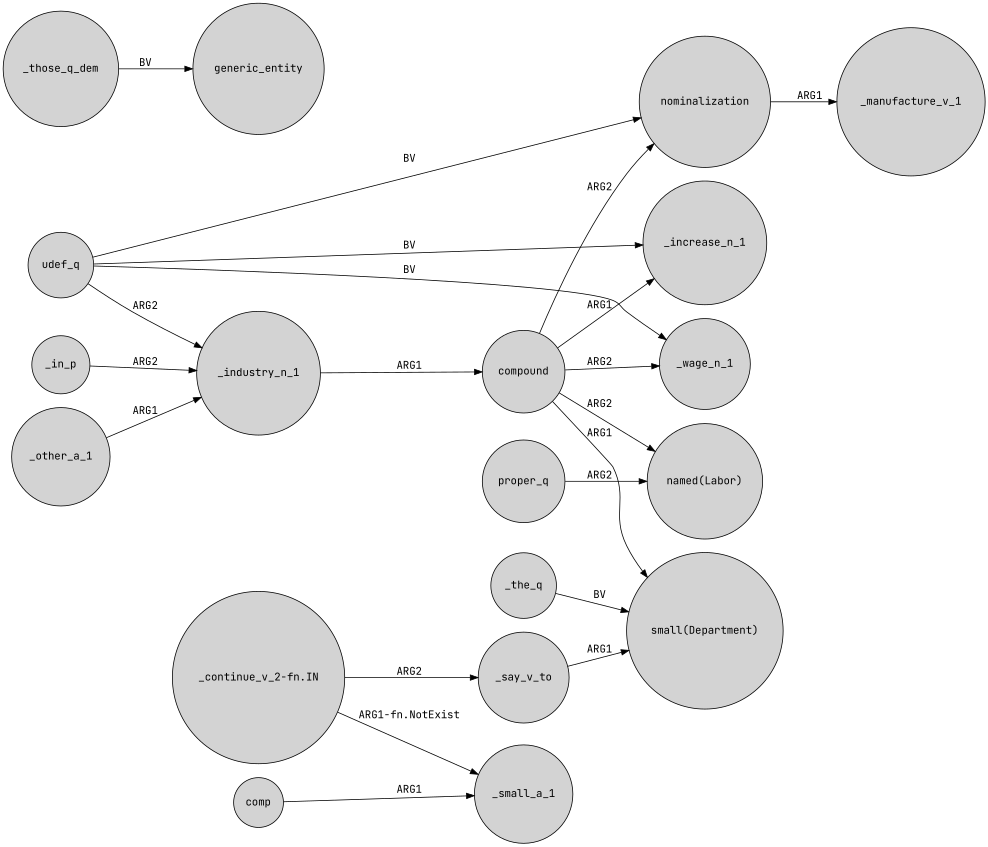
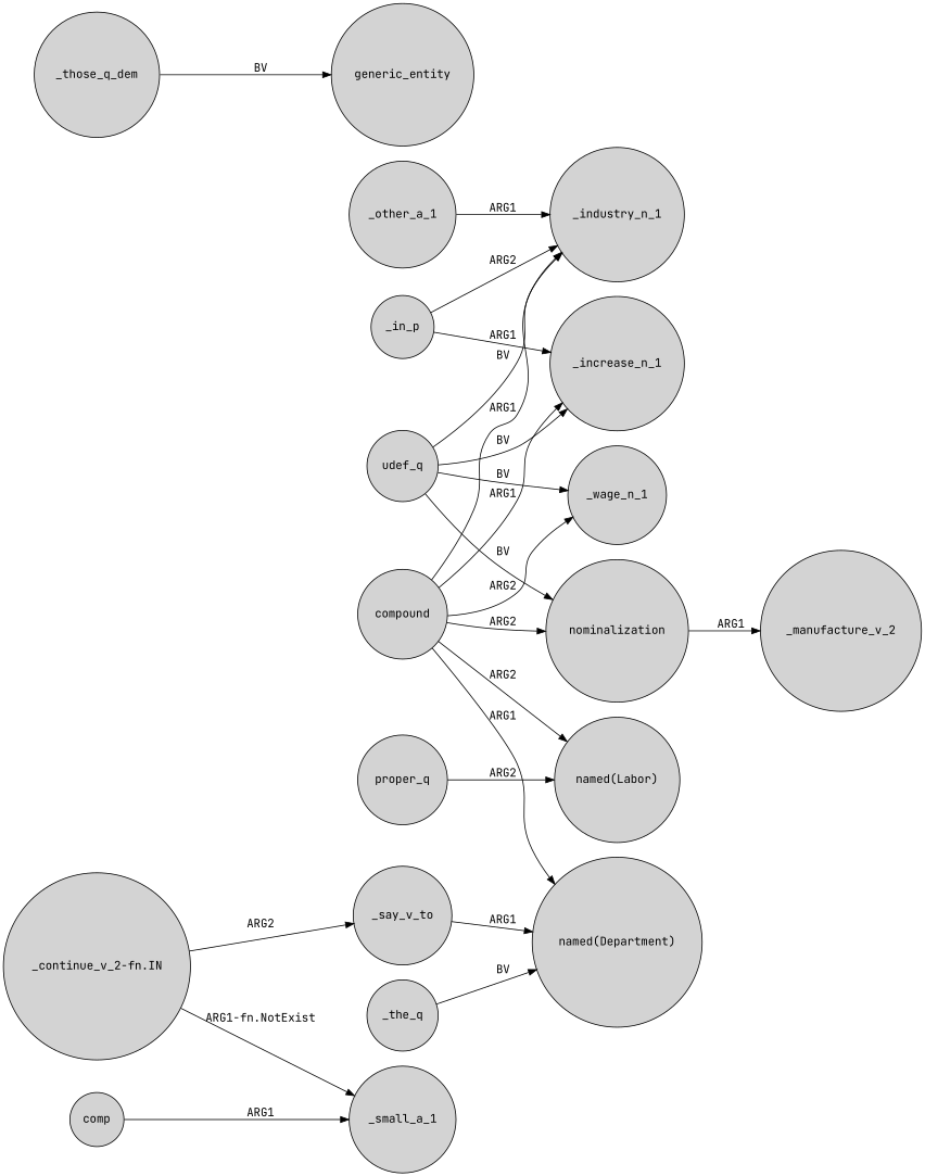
  digraph {
    fontname="JetBrains Mono"
    rankdir=LR
    node [fontname="JetBrains Mono" shape=circle style=filled]
    edge [fontname="JetBrains Mono"]
    udef_q
    _wage_n_1
    _industry_n_1
    nominalization
    _increase_n_1
-   _manufacture_v_1
+   _manufacture_v_1 [label=_manufacture_v_2]
    compound
    "named(Labor)"
-   "named(Department)" [label="small(Department)"]
+   "named(Department)"
    _in_p
    _those_q_dem
    generic_entity
    comp
    _small_a_1
    _the_q
    _say_v_to
    "_continue_v_2-fn.IN"
    proper_q
    _other_a_1
    udef_q -> _wage_n_1 [label=BV]
-   udef_q -> _industry_n_1 [label=ARG2]
+   udef_q -> _industry_n_1 [label=BV]
    udef_q -> nominalization [label=BV]
    udef_q -> _increase_n_1 [label=BV]
    nominalization -> _manufacture_v_1 [label=ARG1]
    compound -> _wage_n_1 [label=ARG2]
-   _industry_n_1 -> compound [label=ARG1]
+   compound -> _industry_n_1 [label=ARG1]
    compound -> nominalization [label=ARG2]
    compound -> _increase_n_1 [label=ARG1]
    compound -> "named(Labor)" [label=ARG2]
    compound -> "named(Department)" [label=ARG1]
    _in_p -> _industry_n_1 [label=ARG2]
+   _in_p -> _increase_n_1 [label=ARG1]
    _those_q_dem -> generic_entity [label=BV]
    comp -> _small_a_1 [label=ARG1]
    _the_q -> "named(Department)" [label=BV]
    _say_v_to -> "named(Department)" [label=ARG1]
    "_continue_v_2-fn.IN" -> _small_a_1 [label="ARG1-fn.NotExist"]
    "_continue_v_2-fn.IN" -> _say_v_to [label=ARG2]
    proper_q -> "named(Labor)" [label=ARG2]
    _other_a_1 -> _industry_n_1 [label=ARG1]
  }
